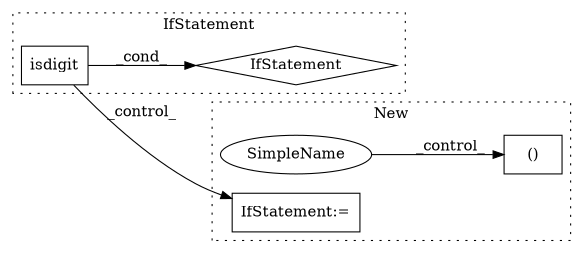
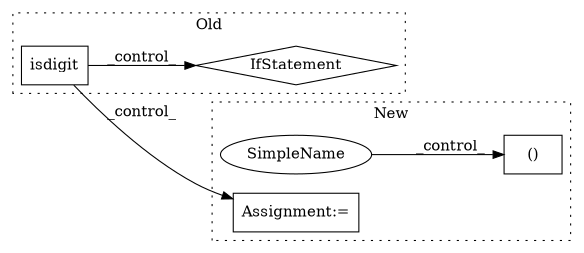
  digraph {
    rankdir=LR
    node [shape=box]
    n1 [a=32 l=9 label=isdigit s=1314]
    n2 [a=25 l=3 label=IfStatement s=1323 shape=diamond]
    n3 [a=106 l=31 label="()" s=1822]
    n4 [a=42 label=SimpleName shape=ellipse]
-   n5 [a=7 l=10 label="IfStatement:=" s=1883]
+   n5 [a=7 l=10 label="Assignment:=" s=1883]
    subgraph cluster_1 {
-     label=IfStatement
+     label=Old
      style=dotted
      n1
      n2
    }
    subgraph cluster_2 {
      label=New
      style=dotted
      n3
      n4
      n5
    }
-   n1 -> n2 [label=_cond_]
+   n1 -> n2 [label=_control_]
    n1 -> n5 [label=_control_]
    n4 -> n3 [label=_control_]
  }
